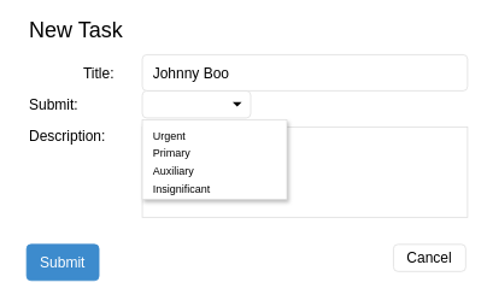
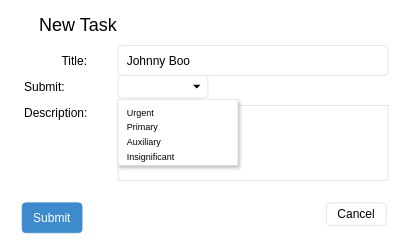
  <mxCell id="0" />
  <mxCell id="1" parent="0" />
  <mxCell id="2" value="" style="rounded=0;whiteSpace=wrap;html=1;fontSize=24;strokeColor=#DDDDDD;" vertex="1" parent="1"><mxGeometry x="157" y="140" width="360" height="100" as="geometry" /></mxCell>
- <mxCell id="3" value="New Task" style="html=1;shadow=0;dashed=0;shape=mxgraph.bootstrap.rect;strokeColor=none;fillColor=none;fontSize=24;align=left;spacingLeft=10;" vertex="1" parent="1"><mxGeometry x="20" y="20" width="250" height="26" as="geometry" /></mxCell>
+ <mxCell id="3" value="New Task" style="html=1;shadow=0;dashed=0;shape=mxgraph.bootstrap.rect;strokeColor=none;fillColor=none;fontSize=24;align=left;spacingLeft=10;" vertex="1" parent="1"><mxGeometry x="40" y="20" width="250" height="26" as="geometry" /></mxCell>
  <mxCell id="4" value="" style="shape=image;html=1;verticalAlign=top;verticalLabelPosition=bottom;labelBackgroundColor=#ffffff;imageAspect=0;aspect=fixed;image=https://cdn2.iconfinder.com/data/icons/ios-tab-bar/25/Cross_Cricle-128.png" vertex="1" parent="1"><mxGeometry x="487" y="20" width="28" height="28" as="geometry" /></mxCell>
  <mxCell id="5" value="" style="html=1;shadow=0;dashed=0;shape=mxgraph.bootstrap.rrect;rSize=5;strokeColor=#dddddd;spacingRight=10;fontSize=16;fillColor=#FFFFFF;align=left;spacingLeft=10;whiteSpace=wrap;" vertex="1" parent="1"><mxGeometry x="157" y="100" width="120" height="30" as="geometry" /></mxCell>
  <mxCell id="6" value="" style="shape=triangle;direction=south;fillColor=#000000;strokeColor=none;perimeter=none;" vertex="1" parent="5"><mxGeometry x="1" y="0.5" width="10" height="5" relative="1" as="geometry"><mxPoint x="-20" y="-2.5" as="offset" /></mxGeometry></mxCell>
  <mxCell id="7" value="" style="html=1;shadow=0;dashed=0;shape=mxgraph.bootstrap.rect;fillColor=#ffffff;strokeColor=#dddddd;shadow=1;" vertex="1" parent="1"><mxGeometry x="157" y="132" width="160" height="88" as="geometry" /></mxCell>
  <mxCell id="8" value="Urgent" style="html=1;shadow=0;dashed=0;shape=mxgraph.bootstrap.rect;strokeColor=none;spacingLeft=10;align=left;fillColor=none;whiteSpace=wrap;resizeWidth=1;" vertex="1" parent="7"><mxGeometry width="160" height="20" relative="1" as="geometry"><mxPoint y="8" as="offset" /></mxGeometry></mxCell>
  <mxCell id="9" value="Primary" style="html=1;shadow=0;dashed=0;shape=mxgraph.bootstrap.rect;strokeColor=none;spacingLeft=10;align=left;fillColor=none;whiteSpace=wrap;resizeWidth=1;" vertex="1" parent="7"><mxGeometry width="160" height="20" relative="1" as="geometry"><mxPoint y="28" as="offset" /></mxGeometry></mxCell>
  <mxCell id="10" value="Auxiliary" style="html=1;shadow=0;dashed=0;shape=mxgraph.bootstrap.rect;strokeColor=none;spacingLeft=10;align=left;fillColor=none;whiteSpace=wrap;resizeWidth=1;" vertex="1" parent="7"><mxGeometry width="160" height="20" relative="1" as="geometry"><mxPoint y="48" as="offset" /></mxGeometry></mxCell>
  <mxCell id="11" value="Insignificant" style="html=1;shadow=0;dashed=0;shape=mxgraph.bootstrap.rect;strokeColor=none;spacingLeft=10;align=left;fillColor=none;whiteSpace=wrap;resizeWidth=1;" vertex="1" parent="7"><mxGeometry width="160" height="20" relative="1" as="geometry"><mxPoint y="68" as="offset" /></mxGeometry></mxCell>
  <mxCell id="12" value="Johnny Boo" style="html=1;shadow=0;dashed=0;shape=mxgraph.bootstrap.rrect;rSize=5;fillColor=#ffffff;strokeColor=#dddddd;fontSize=16;align=left;spacingLeft=10;whiteSpace=wrap;" vertex="1" parent="1"><mxGeometry x="157" y="60" width="360" height="40" as="geometry" /></mxCell>
- <mxCell id="13" value="Title:" style="html=1;shadow=0;dashed=0;shape=mxgraph.bootstrap.rect;strokeColor=none;fillColor=none;fontSize=16;align=left;spacingLeft=10;" vertex="1" parent="1"><mxGeometry x="80" y="67" width="47" height="26" as="geometry" /></mxCell>
+ <mxCell id="13" value="Title:" style="html=1;shadow=0;dashed=0;shape=mxgraph.bootstrap.rect;strokeColor=none;fillColor=none;fontSize=16;align=left;spacingLeft=10;" vertex="1" parent="1"><mxGeometry x="70" y="67" width="47" height="26" as="geometry" /></mxCell>
  <mxCell id="14" value="Submit:" style="html=1;shadow=0;dashed=0;shape=mxgraph.bootstrap.rect;strokeColor=none;fillColor=none;fontSize=16;align=left;spacingLeft=10;" vertex="1" parent="1"><mxGeometry x="20" y="102" width="97" height="26" as="geometry" /></mxCell>
  <mxCell id="15" value="Description:" style="html=1;shadow=0;dashed=0;shape=mxgraph.bootstrap.rect;strokeColor=none;fillColor=none;fontSize=16;align=left;spacingLeft=10;" vertex="1" parent="1"><mxGeometry x="20" y="137" width="97" height="26" as="geometry" /></mxCell>
  <mxCell id="16" value="Submit" style="html=1;shadow=0;dashed=0;shape=mxgraph.bootstrap.rrect;rSize=5;fillColor=#3D8BCD;align=center;strokeColor=#3D8BCD;fontColor=#ffffff;fontSize=16;whiteSpace=wrap;" vertex="1" parent="1"><mxGeometry x="29" y="270" width="80" height="40" as="geometry" /></mxCell>
  <mxCell id="17" value="Cancel" style="html=1;shadow=0;dashed=0;shape=mxgraph.bootstrap.rrect;rSize=5;strokeColor=#dddddd;fillColor=#ffffff;align=center;fontSize=16;whiteSpace=wrap;" vertex="1" parent="1"><mxGeometry x="435" y="270" width="80" height="30" as="geometry" /></mxCell>
